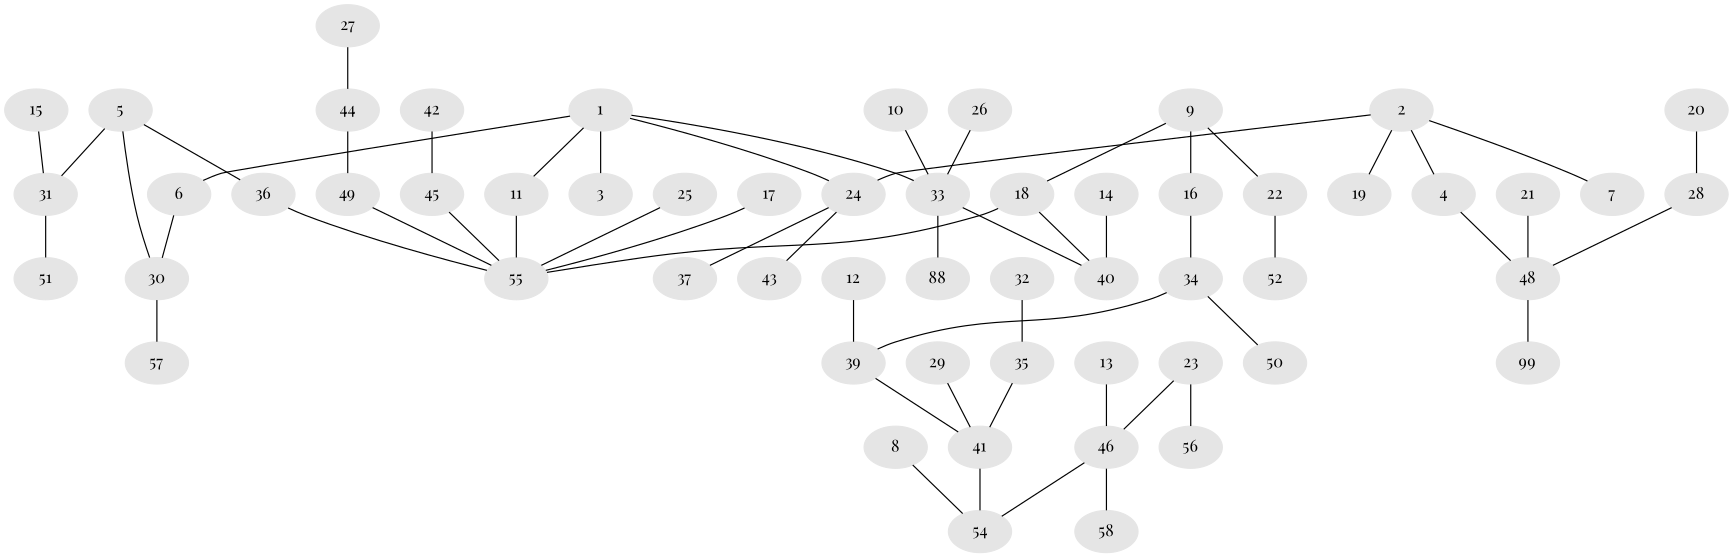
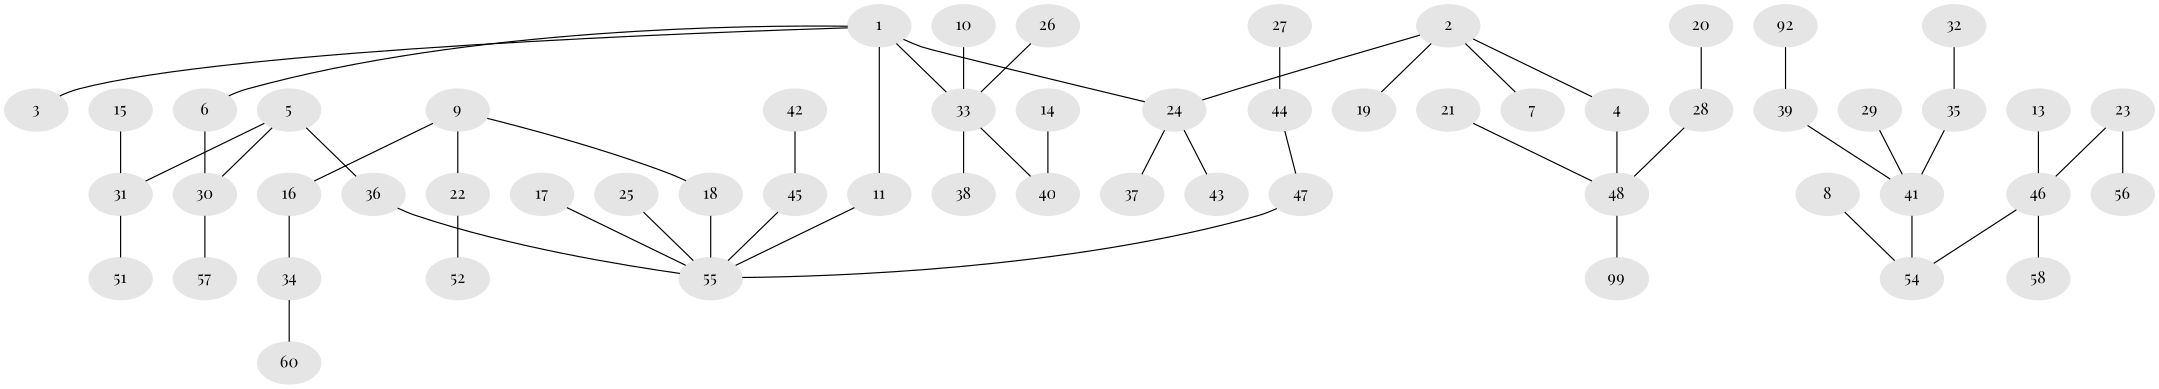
  graph {
    fontname="Playfair Display"
    node [color=gray90 fontname="Playfair Display" style=filled]
    edge [fontname="Playfair Display" weight=1.0]
    1
    3
    6
    11
    24
    33
    30
    55
    37
    43
    40
-   38 [label=88]
+   38
    2
    4
    7
    19
    48
    n18 [label=99]
    5
    31
    36
    57
    51
    8
    54
    9
    16
    18
    22
    34
    52
    10
-   12
+   12 [label=92]
    39
    41
    13
    46
    58
    14
    15
-   50
+   50 [label=60]
    17
    20
    28
    21
    23
    56
    25
    26
    27
    44
-   47 [label=49]
+   47
    29
    32
    35
    42
    45
    1 -- 3
    1 -- 6
    1 -- 11
    1 -- 24
    1 -- 33
    6 -- 30
    11 -- 55
    24 -- 37
    24 -- 43
    33 -- 40
    33 -- 38
    30 -- 57
    2 -- 24
    2 -- 4
    2 -- 7
    2 -- 19
    4 -- 48
    48 -- n18
    5 -- 30
    5 -- 31
    5 -- 36
    31 -- 51
    36 -- 55
    8 -- 54
    9 -- 16
    9 -- 18
    9 -- 22
    16 -- 34
    18 -- 55
-   18 -- 40
    22 -- 52
-   34 -- 39
    34 -- 50
    10 -- 33
    12 -- 39
    39 -- 41
    41 -- 54
    13 -- 46
    46 -- 54
    46 -- 58
    14 -- 40
    15 -- 31
    17 -- 55
    20 -- 28
    28 -- 48
    21 -- 48
    23 -- 46
    23 -- 56
    25 -- 55
    26 -- 33
    27 -- 44
    44 -- 47
    47 -- 55
    29 -- 41
    32 -- 35
    35 -- 41
    42 -- 45
    45 -- 55
  }
